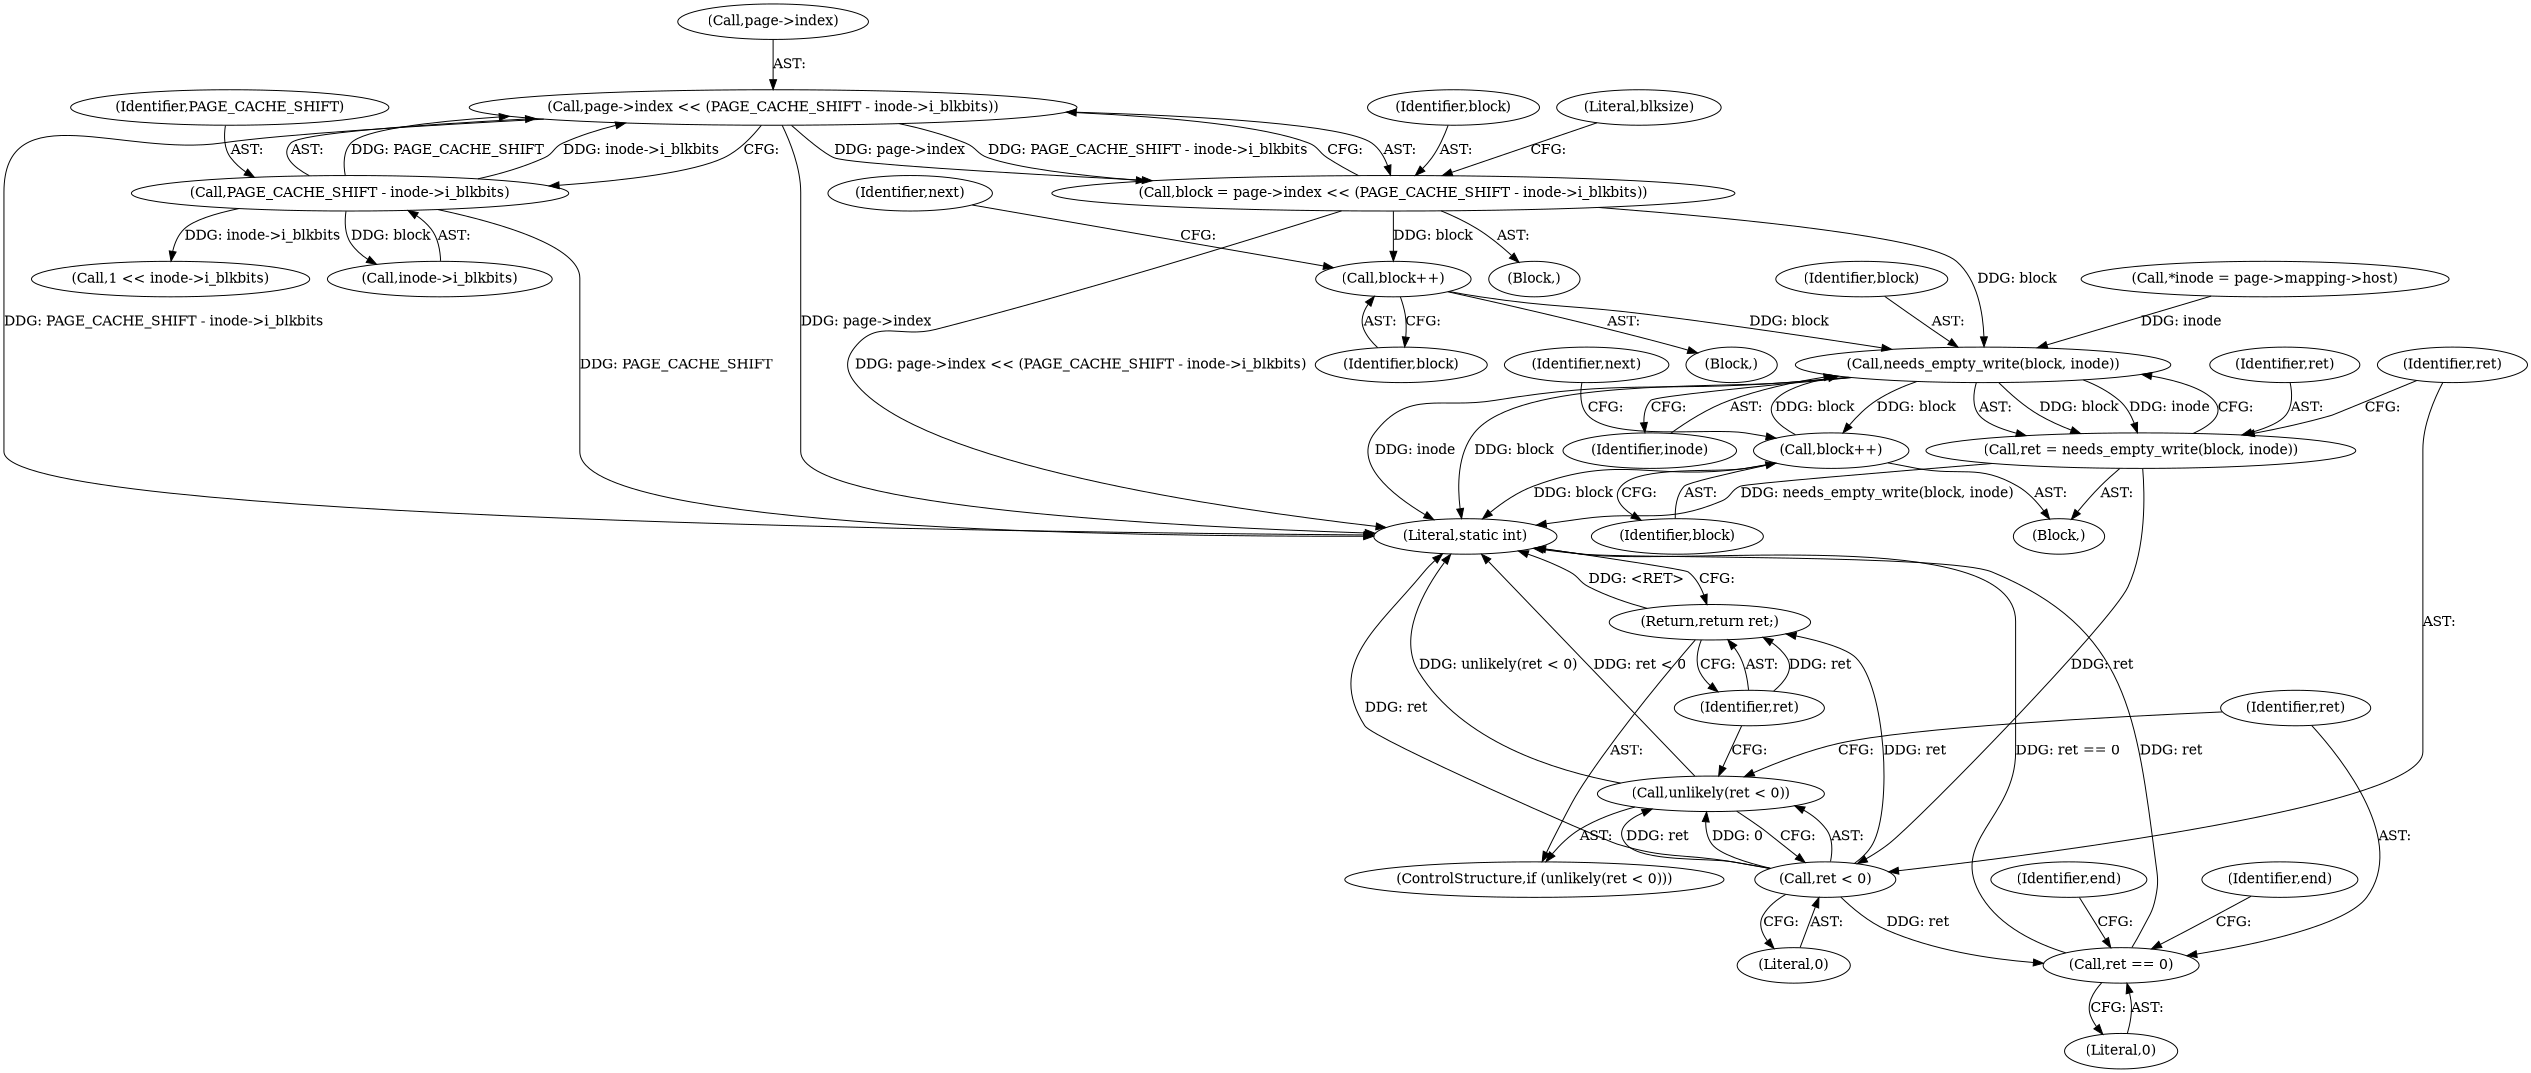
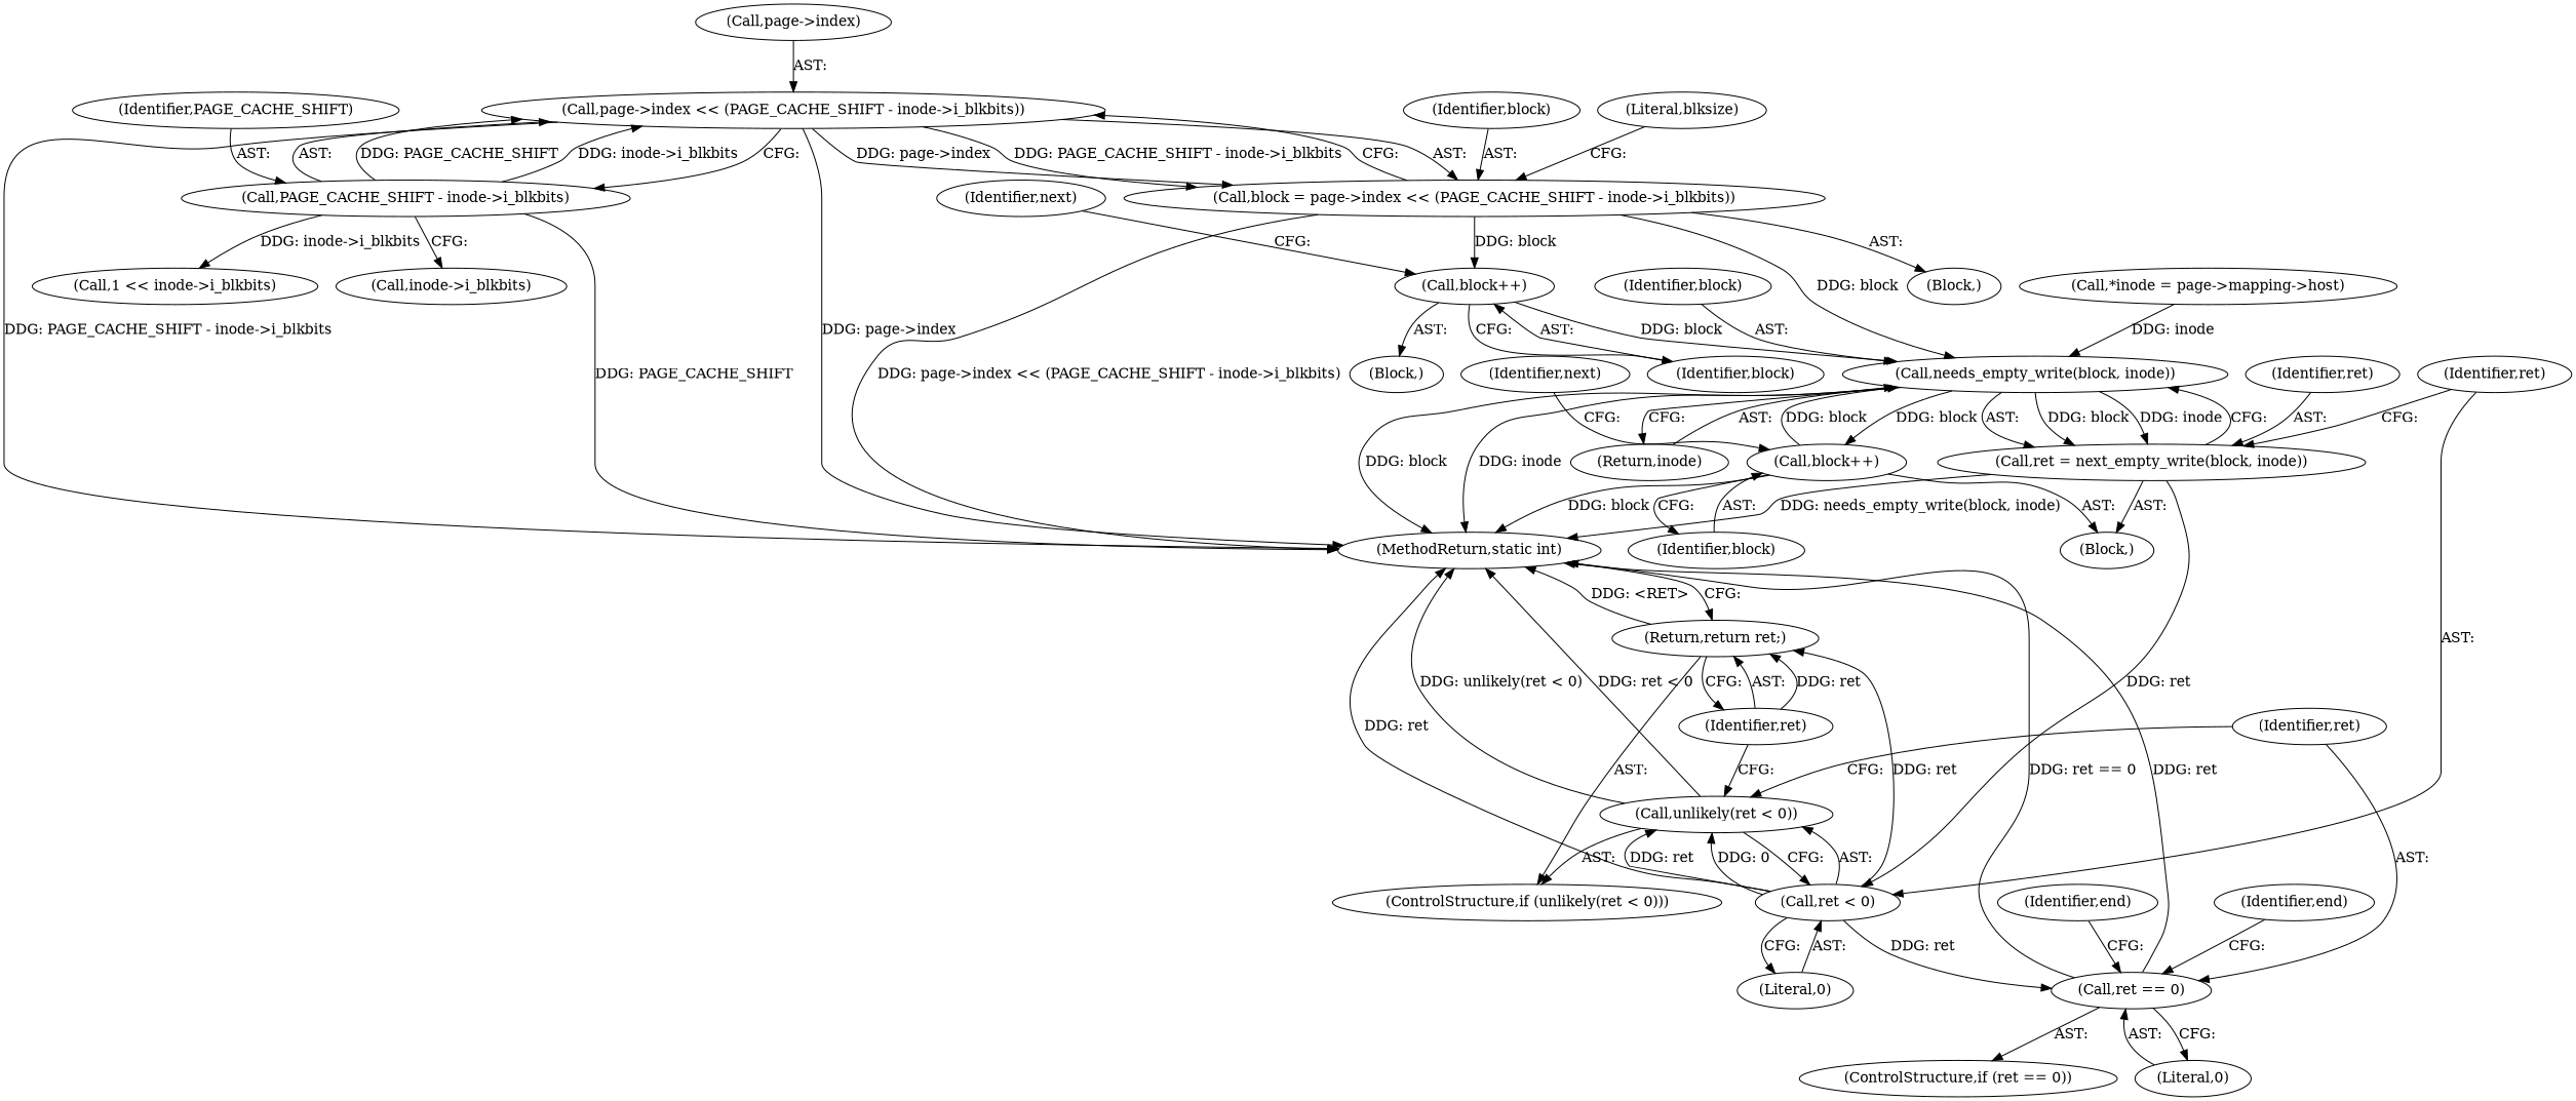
  digraph {
    n1 [label="(Call,page->index << (PAGE_CACHE_SHIFT - inode->i_blkbits))"]
    n2 [label="(Call,PAGE_CACHE_SHIFT - inode->i_blkbits)"]
    n3 [label="(Call,block = page->index << (PAGE_CACHE_SHIFT - inode->i_blkbits))"]
-   n4 [label="(Literal,static int)"]
+   n4 [label="(MethodReturn,static int)"]
    n5 [label="(Call,1 << inode->i_blkbits)"]
    n6 [label="(Call,inode->i_blkbits)"]
    n7 [label="(Call,block++)"]
    n8 [label="(Call,needs_empty_write(block, inode))"]
    n9 [label="(Block,)"]
    n10 [label="(Return,return ret;)"]
    n11 [label="(Identifier,block)"]
    n12 [label="(Block,)"]
-   n13 [label="(Call,ret = needs_empty_write(block, inode))"]
+   n13 [label="(Call,ret = next_empty_write(block, inode))"]
    n14 [label="(Call,block++)"]
-   n15 [label="(Identifier,inode)"]
+   n15 [label="(Return,inode)"]
    n16 [label="(Call,ret < 0)"]
    n17 [label="(Block,)"]
    n18 [label="(Identifier,block)"]
    n19 [label="(Call,unlikely(ret < 0))"]
    n20 [label="(Call,ret == 0)"]
    n21 [label="(Literal,0)"]
    n22 [label="(ControlStructure,if (unlikely(ret < 0)))"]
    n23 [label="(Identifier,ret)"]
+   n24 [label="(ControlStructure,if (ret == 0))"]
    n25 [label="(Literal,0)"]
    n26 [label="(Identifier,next)"]
    n27 [label="(Identifier,block)"]
    n28 [label="(Identifier,block)"]
    n29 [label="(Identifier,ret)"]
    n30 [label="(Identifier,next)"]
    n31 [label="(Identifier,PAGE_CACHE_SHIFT)"]
    n32 [label="(Call,*inode = page->mapping->host)"]
    n33 [label="(Identifier,end)"]
    n34 [label="(Identifier,ret)"]
    n35 [label="(Literal,blksize)"]
    n36 [label="(Call,page->index)"]
    n37 [label="(Identifier,end)"]
    n38 [label="(Identifier,ret)"]
    n1 -> n2 [label="CFG: "]
    n1 -> n3 [label="AST: "]
    n1 -> n3 [label="DDG: page->index"]
    n1 -> n3 [label="DDG: PAGE_CACHE_SHIFT - inode->i_blkbits"]
    n1 -> n4 [label="DDG: PAGE_CACHE_SHIFT - inode->i_blkbits"]
    n1 -> n4 [label="DDG: page->index"]
    n2 -> n1 [label="AST: "]
    n2 -> n1 [label="DDG: PAGE_CACHE_SHIFT"]
    n2 -> n1 [label="DDG: inode->i_blkbits"]
    n2 -> n4 [label="DDG: PAGE_CACHE_SHIFT"]
    n2 -> n5 [label="DDG: inode->i_blkbits"]
-   n2 -> n6 [label="DDG: block"]
+   n2 -> n6 [label="CFG: "]
    n3 -> n1 [label="CFG: "]
    n3 -> n4 [label="DDG: page->index << (PAGE_CACHE_SHIFT - inode->i_blkbits)"]
    n3 -> n7 [label="DDG: block"]
    n3 -> n8 [label="DDG: block"]
    n3 -> n9 [label="AST: "]
    n4 -> n10 [label="CFG: "]
-   n6 -> n2 [label="AST: "]
    n7 -> n8 [label="DDG: block"]
    n7 -> n11 [label="CFG: "]
    n7 -> n12 [label="AST: "]
    n8 -> n4 [label="DDG: block"]
    n8 -> n4 [label="DDG: inode"]
    n8 -> n13 [label="AST: "]
    n8 -> n13 [label="DDG: block"]
    n8 -> n13 [label="DDG: inode"]
    n8 -> n14 [label="DDG: block"]
    n8 -> n15 [label="CFG: "]
    n10 -> n4 [label="DDG: <RET>"]
    n10 -> n22 [label="AST: "]
    n10 -> n23 [label="CFG: "]
    n11 -> n7 [label="AST: "]
    n13 -> n4 [label="DDG: needs_empty_write(block, inode)"]
    n13 -> n8 [label="CFG: "]
    n13 -> n16 [label="DDG: ret"]
    n13 -> n17 [label="AST: "]
    n14 -> n4 [label="DDG: block"]
    n14 -> n8 [label="DDG: block"]
    n14 -> n17 [label="AST: "]
    n14 -> n18 [label="CFG: "]
    n15 -> n8 [label="AST: "]
    n16 -> n4 [label="DDG: ret"]
    n16 -> n10 [label="DDG: ret"]
    n16 -> n19 [label="AST: "]
    n16 -> n19 [label="DDG: ret"]
    n16 -> n19 [label="DDG: 0"]
    n16 -> n20 [label="DDG: ret"]
    n16 -> n21 [label="CFG: "]
    n18 -> n14 [label="AST: "]
    n19 -> n4 [label="DDG: ret < 0"]
    n19 -> n4 [label="DDG: unlikely(ret < 0)"]
    n19 -> n16 [label="CFG: "]
    n19 -> n22 [label="AST: "]
    n20 -> n4 [label="DDG: ret == 0"]
    n20 -> n4 [label="DDG: ret"]
+   n20 -> n24 [label="AST: "]
    n20 -> n25 [label="CFG: "]
    n21 -> n16 [label="AST: "]
    n23 -> n10 [label="AST: "]
    n23 -> n10 [label="DDG: ret"]
    n23 -> n19 [label="CFG: "]
    n25 -> n20 [label="AST: "]
    n26 -> n14 [label="CFG: "]
    n27 -> n8 [label="AST: "]
    n28 -> n3 [label="AST: "]
    n29 -> n13 [label="AST: "]
    n30 -> n7 [label="CFG: "]
    n31 -> n2 [label="AST: "]
    n32 -> n8 [label="DDG: inode"]
    n33 -> n20 [label="CFG: "]
    n34 -> n19 [label="CFG: "]
    n34 -> n20 [label="AST: "]
    n35 -> n3 [label="CFG: "]
    n36 -> n1 [label="AST: "]
    n37 -> n20 [label="CFG: "]
    n38 -> n13 [label="CFG: "]
    n38 -> n16 [label="AST: "]
  }
